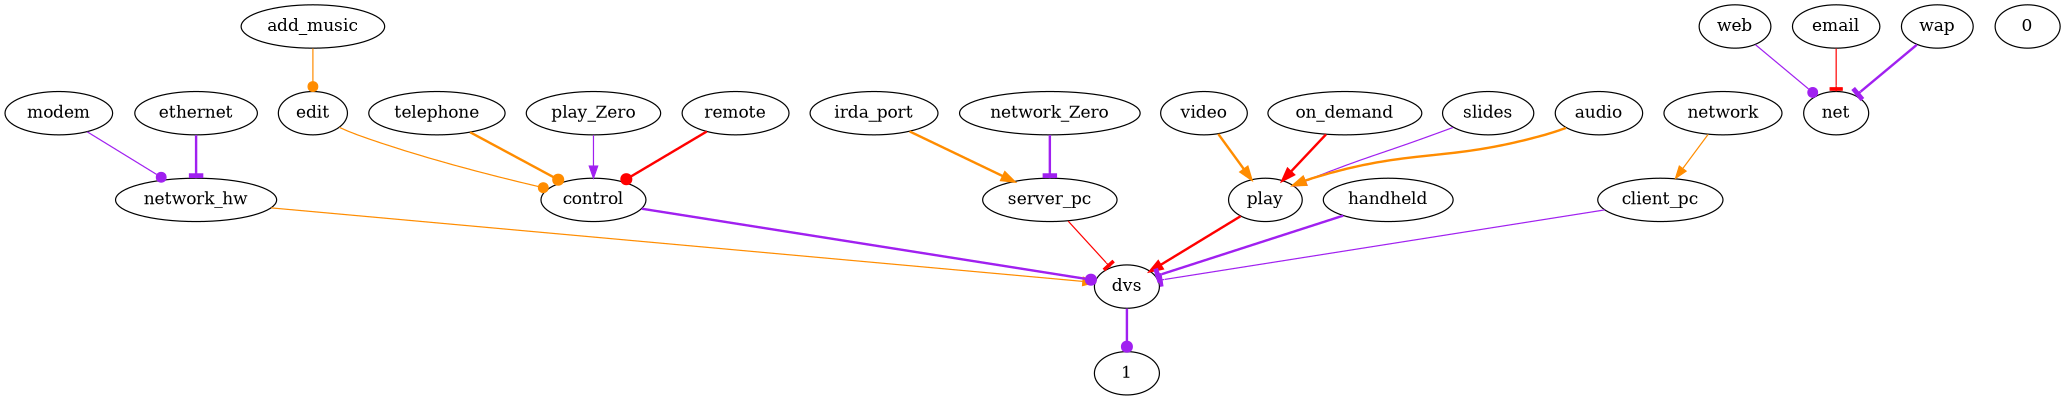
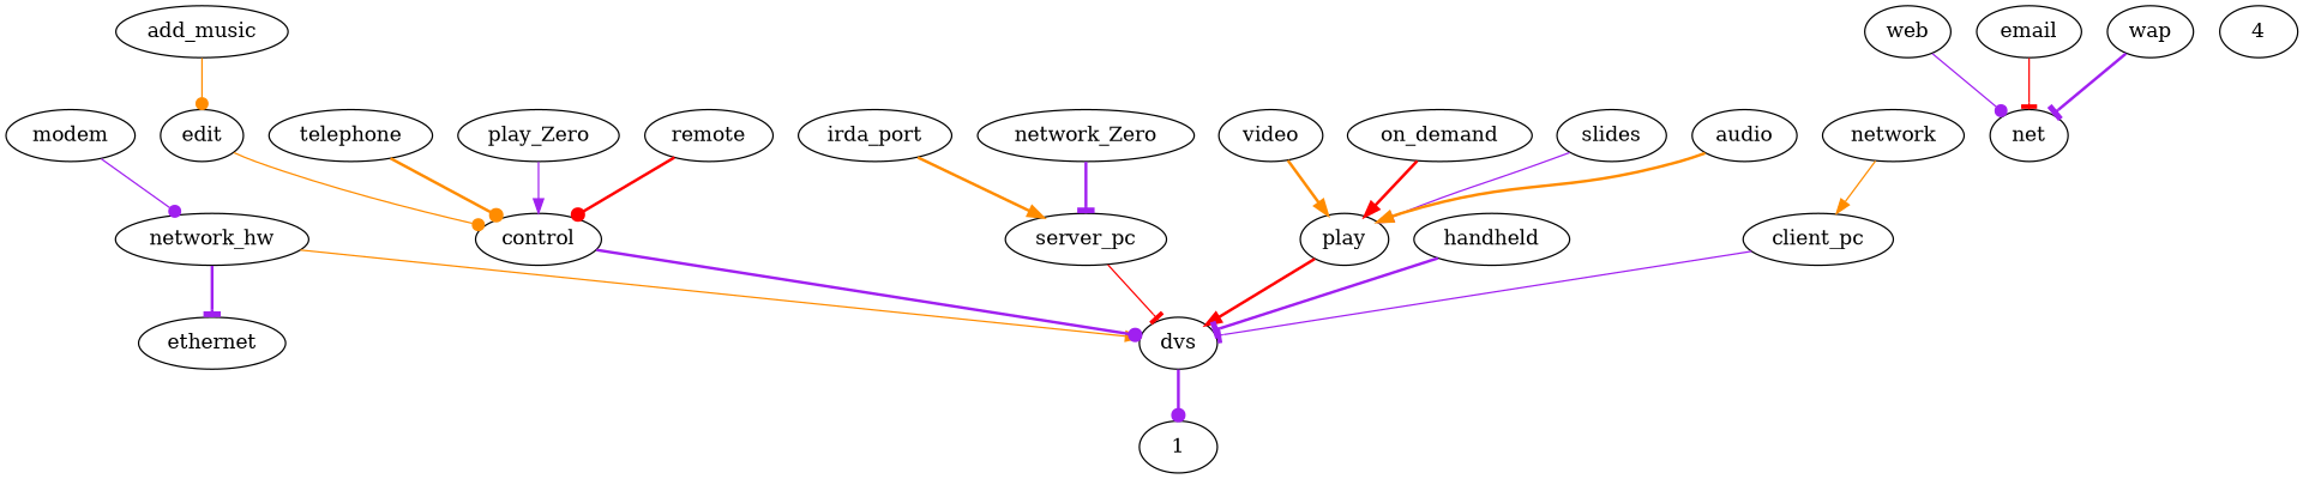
  digraph {
    edge [arrowhead=normal color=purple style=bold]
    modem
    network_hw
    dvs
    ethernet
    web
    net
    edit
    control
    telephone
    irda_port
    server_pc
    email
    play
    1
    wap
    video
-   0
+   0 [label=4]
    on_demand
    handheld
    client_pc
    network
    slides
    play_Zero
    audio
    remote
    network_Zero
    add_music
    modem -> network_hw [arrowhead=dot style=solid]
    network_hw -> dvs [color=darkorange style=solid]
    dvs -> 1 [arrowhead=dot]
-   ethernet -> network_hw [arrowhead=tee]
+   network_hw -> ethernet [arrowhead=tee]
    web -> net [arrowhead=dot style=solid]
    edit -> control [arrowhead=dot color=darkorange style=solid]
    control -> dvs [arrowhead=dot]
    telephone -> control [arrowhead=dot color=darkorange]
    irda_port -> server_pc [color=darkorange]
    server_pc -> dvs [arrowhead=tee color=red style=solid]
    email -> net [arrowhead=tee color=red style=solid]
    play -> dvs [color=red]
    wap -> net [arrowhead=tee]
    video -> play [color=darkorange]
    on_demand -> play [color=red]
    handheld -> dvs [arrowhead=tee]
    client_pc -> dvs [arrowhead=tee style=solid]
    network -> client_pc [color=darkorange style=solid]
    slides -> play [style=solid]
    play_Zero -> control [style=solid]
    audio -> play [color=darkorange]
    remote -> control [arrowhead=dot color=red]
    network_Zero -> server_pc [arrowhead=tee]
    add_music -> edit [arrowhead=dot color=darkorange style=solid]
  }
